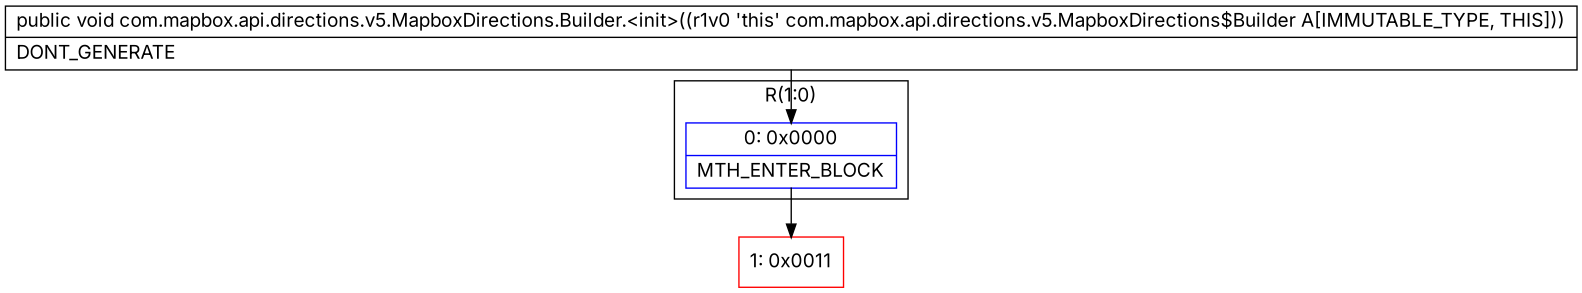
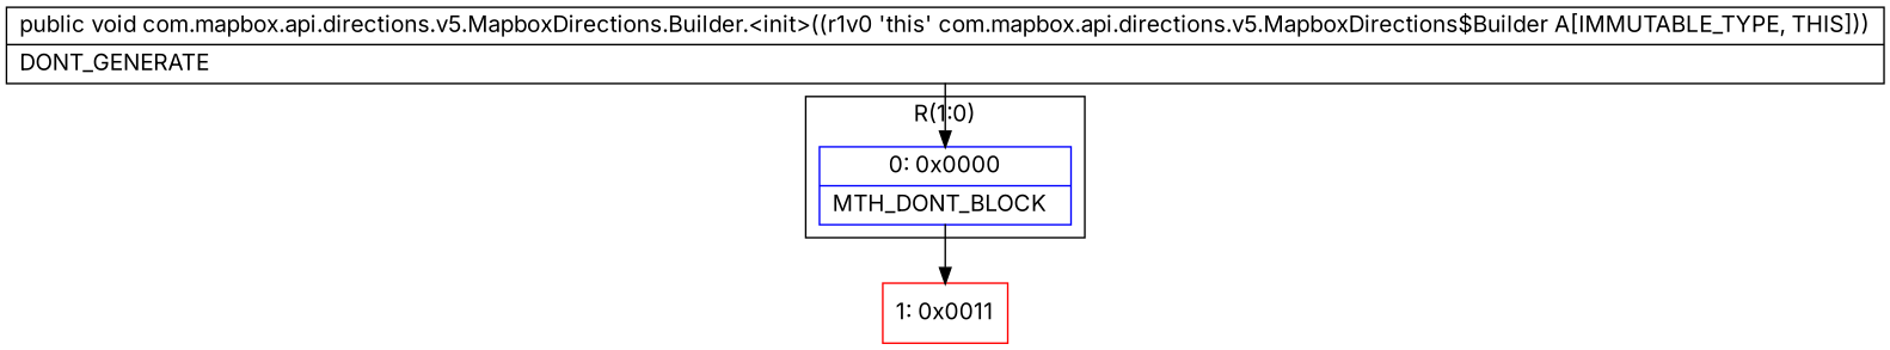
  digraph {
    fontname=Inter
    node [shape=record fontname=Inter]
    edge [fontname=Inter]
-   n1 [color=blue label="{0\:\ 0x0000|MTH_ENTER_BLOCK\l}"]
+   n1 [color=blue label="{0\:\ 0x0000|MTH_DONT_BLOCK\l}"]
    n2 [color=red label="{1\:\ 0x0011}"]
    n3 [label="{public void com.mapbox.api.directions.v5.MapboxDirections.Builder.\<init\>((r1v0 'this' com.mapbox.api.directions.v5.MapboxDirections$Builder A[IMMUTABLE_TYPE, THIS]))  | DONT_GENERATE\l}"]
    subgraph cluster_1 {
      label="R(1:0)"
      n1
    }
    n1 -> n2
    n3 -> n1
  }
